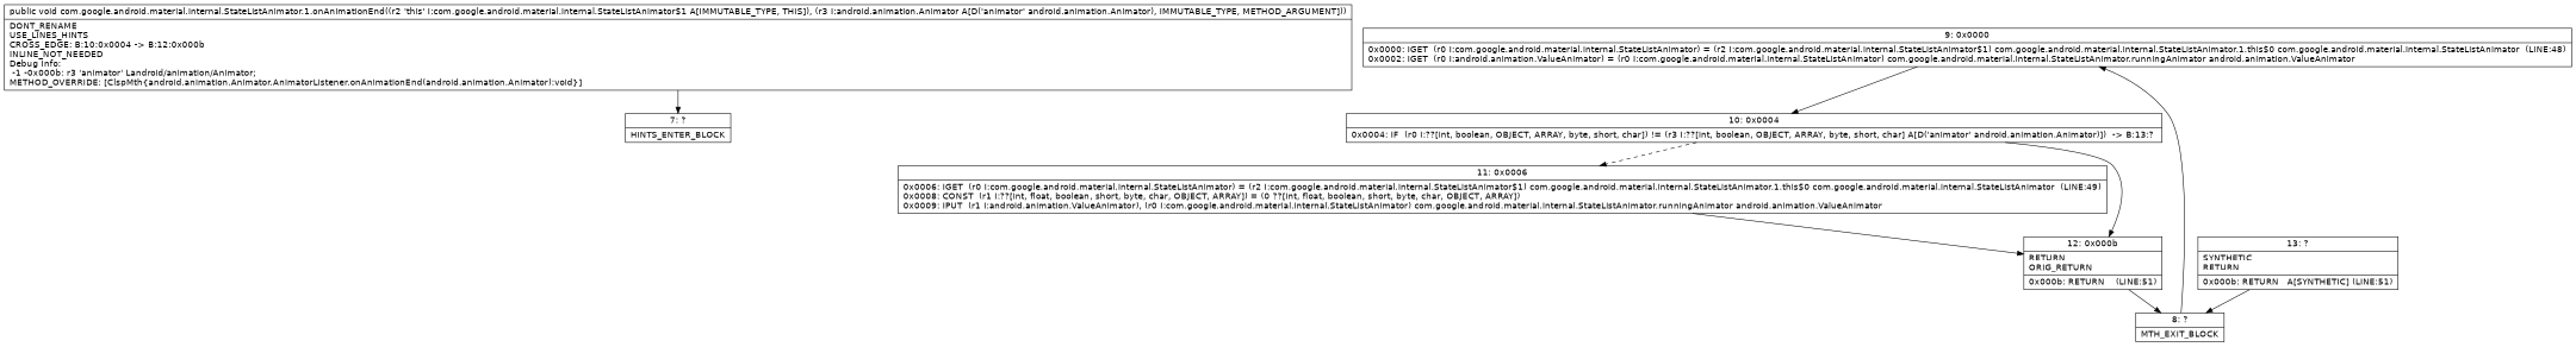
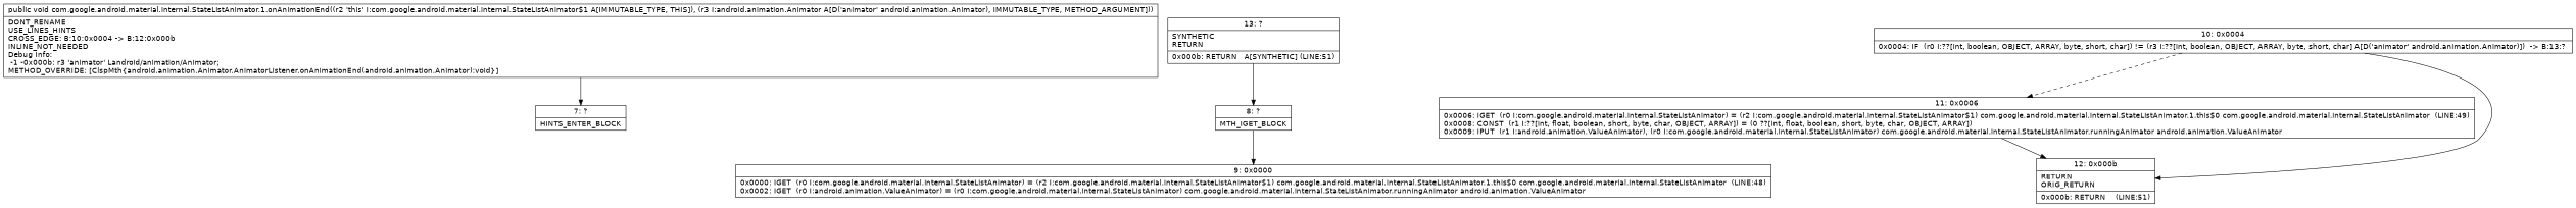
  digraph {
    fontname="DejaVu Sans"
    node [fontname="DejaVu Sans" shape=record]
    edge [fontname="DejaVu Sans"]
    n1 [label="{7\:\ ?|HINTS_ENTER_BLOCK\l}"]
    n2 [label="{9\:\ 0x0000|0x0000: IGET  (r0 I:com.google.android.material.internal.StateListAnimator) = (r2 I:com.google.android.material.internal.StateListAnimator$1) com.google.android.material.internal.StateListAnimator.1.this$0 com.google.android.material.internal.StateListAnimator  (LINE:48)\l0x0002: IGET  (r0 I:android.animation.ValueAnimator) = (r0 I:com.google.android.material.internal.StateListAnimator) com.google.android.material.internal.StateListAnimator.runningAnimator android.animation.ValueAnimator \l}"]
    n3 [label="{10\:\ 0x0004|0x0004: IF  (r0 I:??[int, boolean, OBJECT, ARRAY, byte, short, char]) != (r3 I:??[int, boolean, OBJECT, ARRAY, byte, short, char] A[D('animator' android.animation.Animator)])  \-\> B:13:? \l}"]
    n4 [label="{11\:\ 0x0006|0x0006: IGET  (r0 I:com.google.android.material.internal.StateListAnimator) = (r2 I:com.google.android.material.internal.StateListAnimator$1) com.google.android.material.internal.StateListAnimator.1.this$0 com.google.android.material.internal.StateListAnimator  (LINE:49)\l0x0008: CONST  (r1 I:??[int, float, boolean, short, byte, char, OBJECT, ARRAY]) = (0 ??[int, float, boolean, short, byte, char, OBJECT, ARRAY]) \l0x0009: IPUT  (r1 I:android.animation.ValueAnimator), (r0 I:com.google.android.material.internal.StateListAnimator) com.google.android.material.internal.StateListAnimator.runningAnimator android.animation.ValueAnimator \l}"]
    n5 [label="{12\:\ 0x000b|RETURN\lORIG_RETURN\l|0x000b: RETURN    (LINE:51)\l}"]
    n6 [label="{13\:\ ?|SYNTHETIC\lRETURN\l|0x000b: RETURN   A[SYNTHETIC] (LINE:51)\l}"]
-   n7 [label="{8\:\ ?|MTH_EXIT_BLOCK\l}"]
+   n7 [label="{8\:\ ?|MTH_IGET_BLOCK\l}"]
    n8 [label="{public void com.google.android.material.internal.StateListAnimator.1.onAnimationEnd((r2 'this' I:com.google.android.material.internal.StateListAnimator$1 A[IMMUTABLE_TYPE, THIS]), (r3 I:android.animation.Animator A[D('animator' android.animation.Animator), IMMUTABLE_TYPE, METHOD_ARGUMENT]))  | DONT_RENAME\lUSE_LINES_HINTS\lCROSS_EDGE: B:10:0x0004 \-\> B:12:0x000b\lINLINE_NOT_NEEDED\lDebug Info:\l  \-1 \-0x000b: r3 'animator' Landroid\/animation\/Animator;\lMETHOD_OVERRIDE: [ClspMth\{android.animation.Animator.AnimatorListener.onAnimationEnd(android.animation.Animator):void\}]\l}"]
-   n2 -> n3
    n3 -> n4 [style=dashed]
    n3 -> n5
    n4 -> n5
-   n5 -> n7
    n6 -> n7
    n7 -> n2
    n8 -> n1
  }
